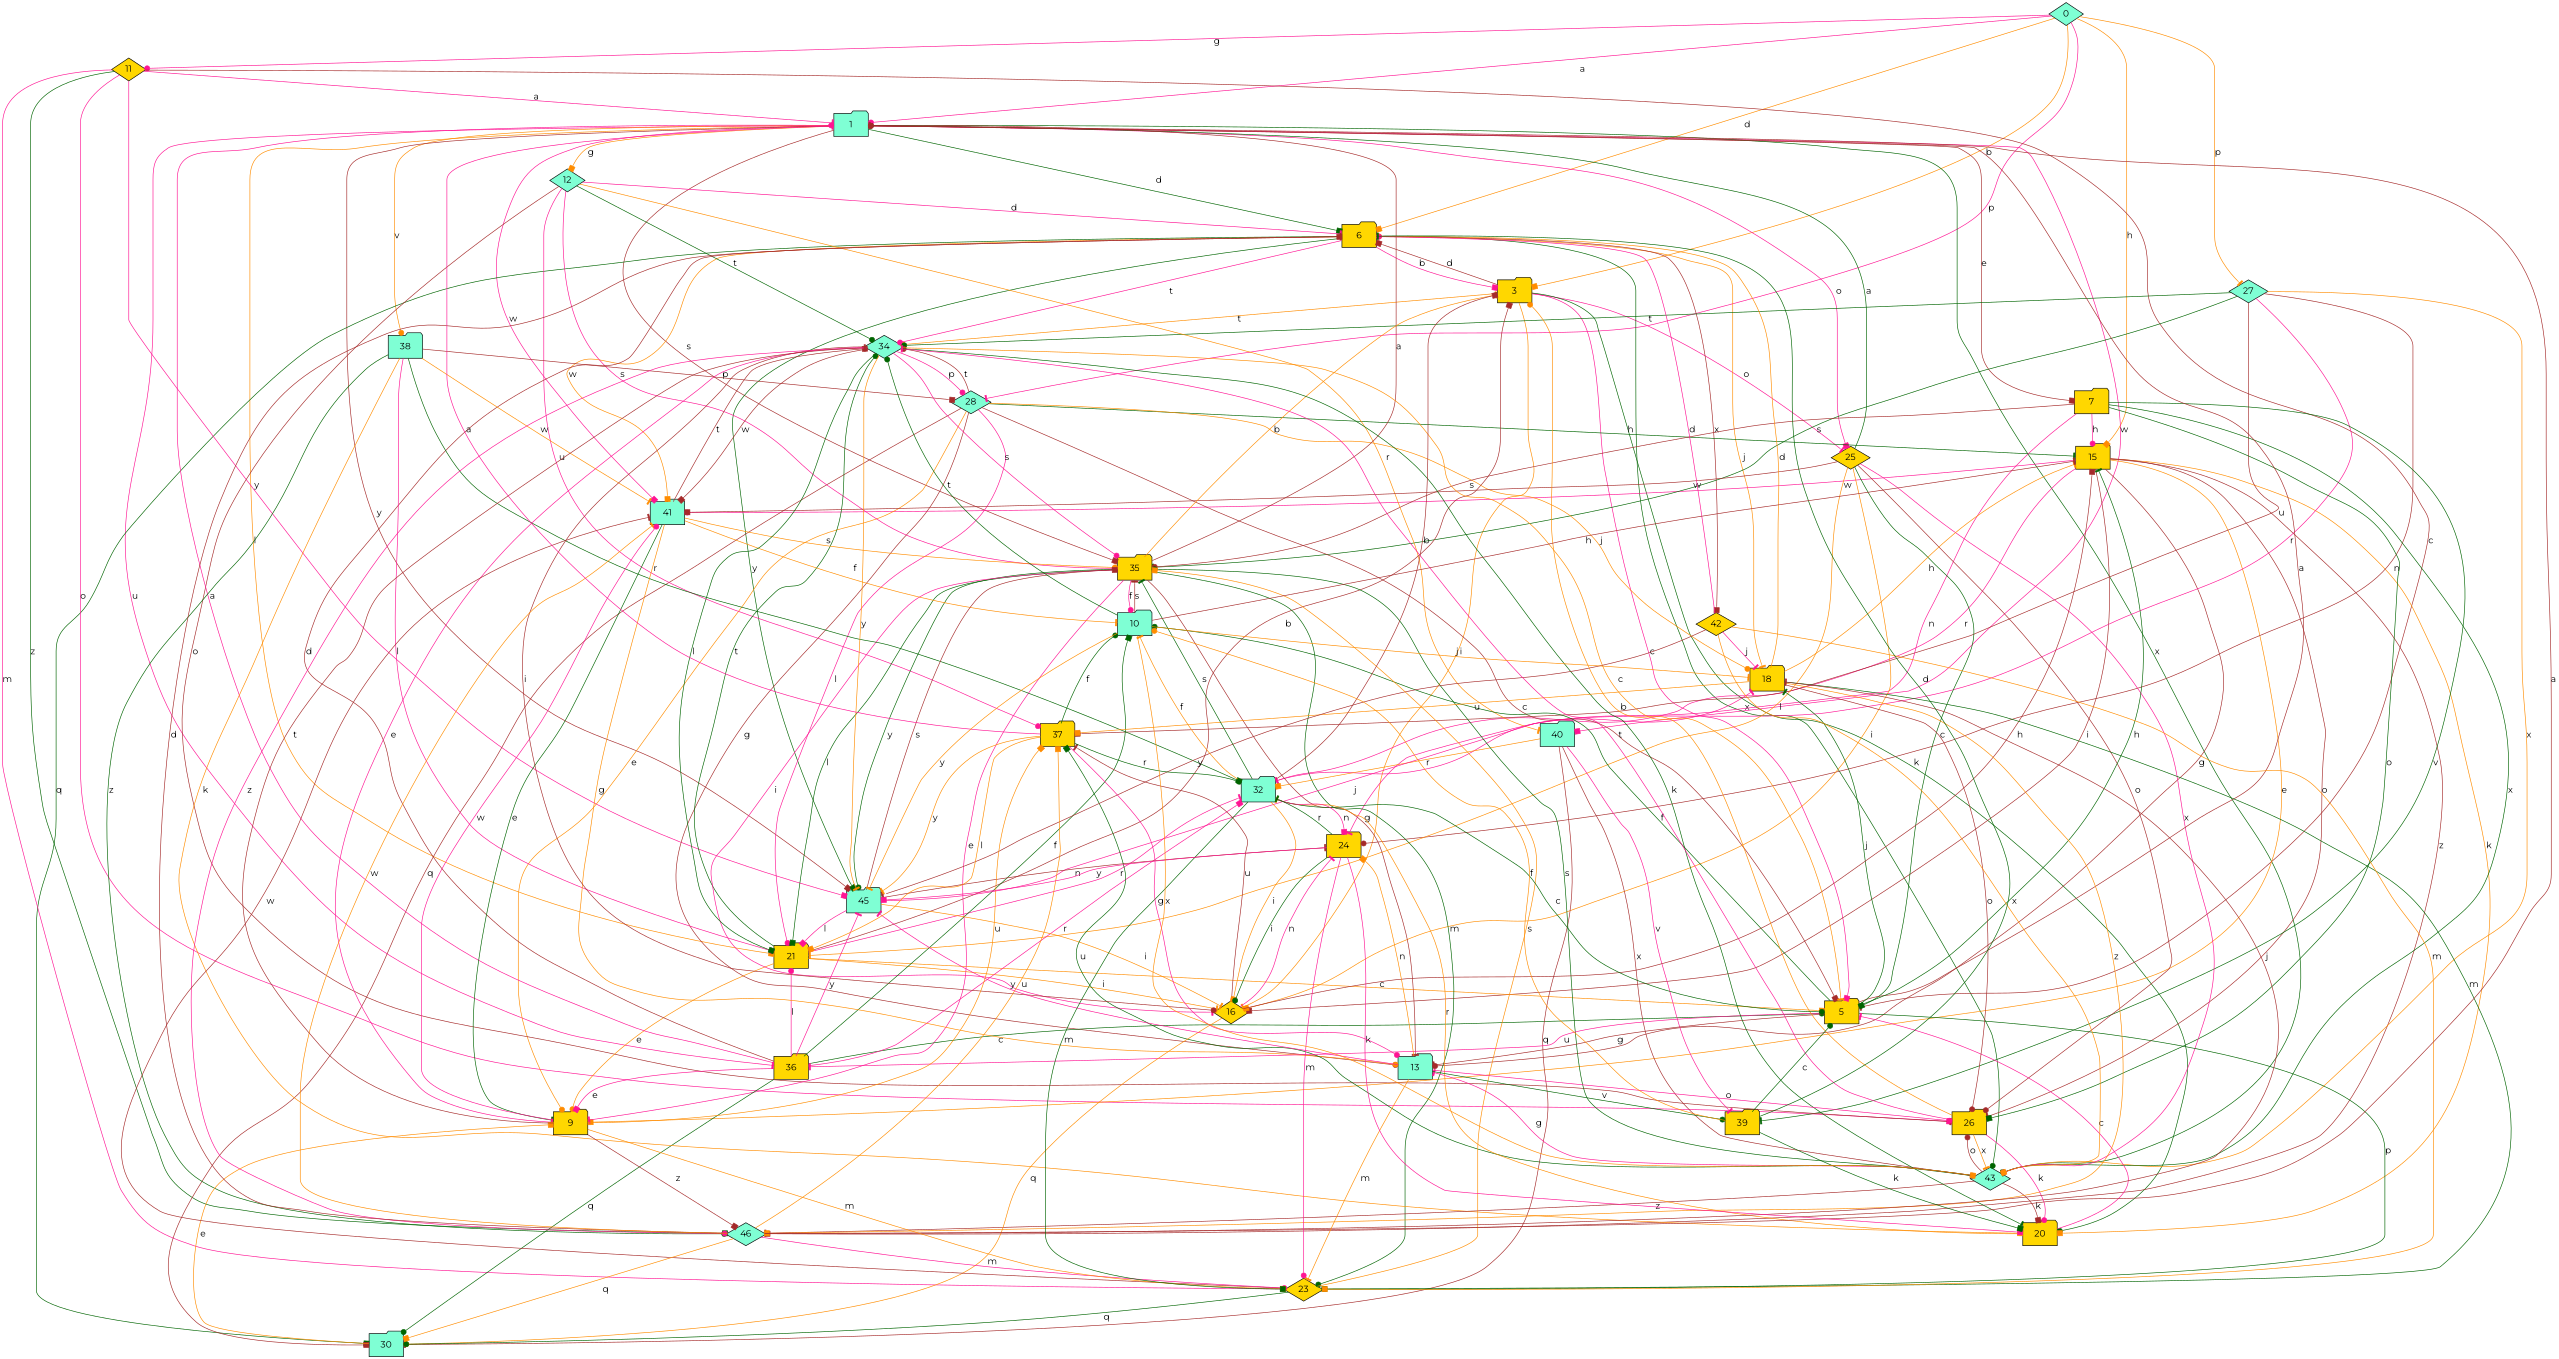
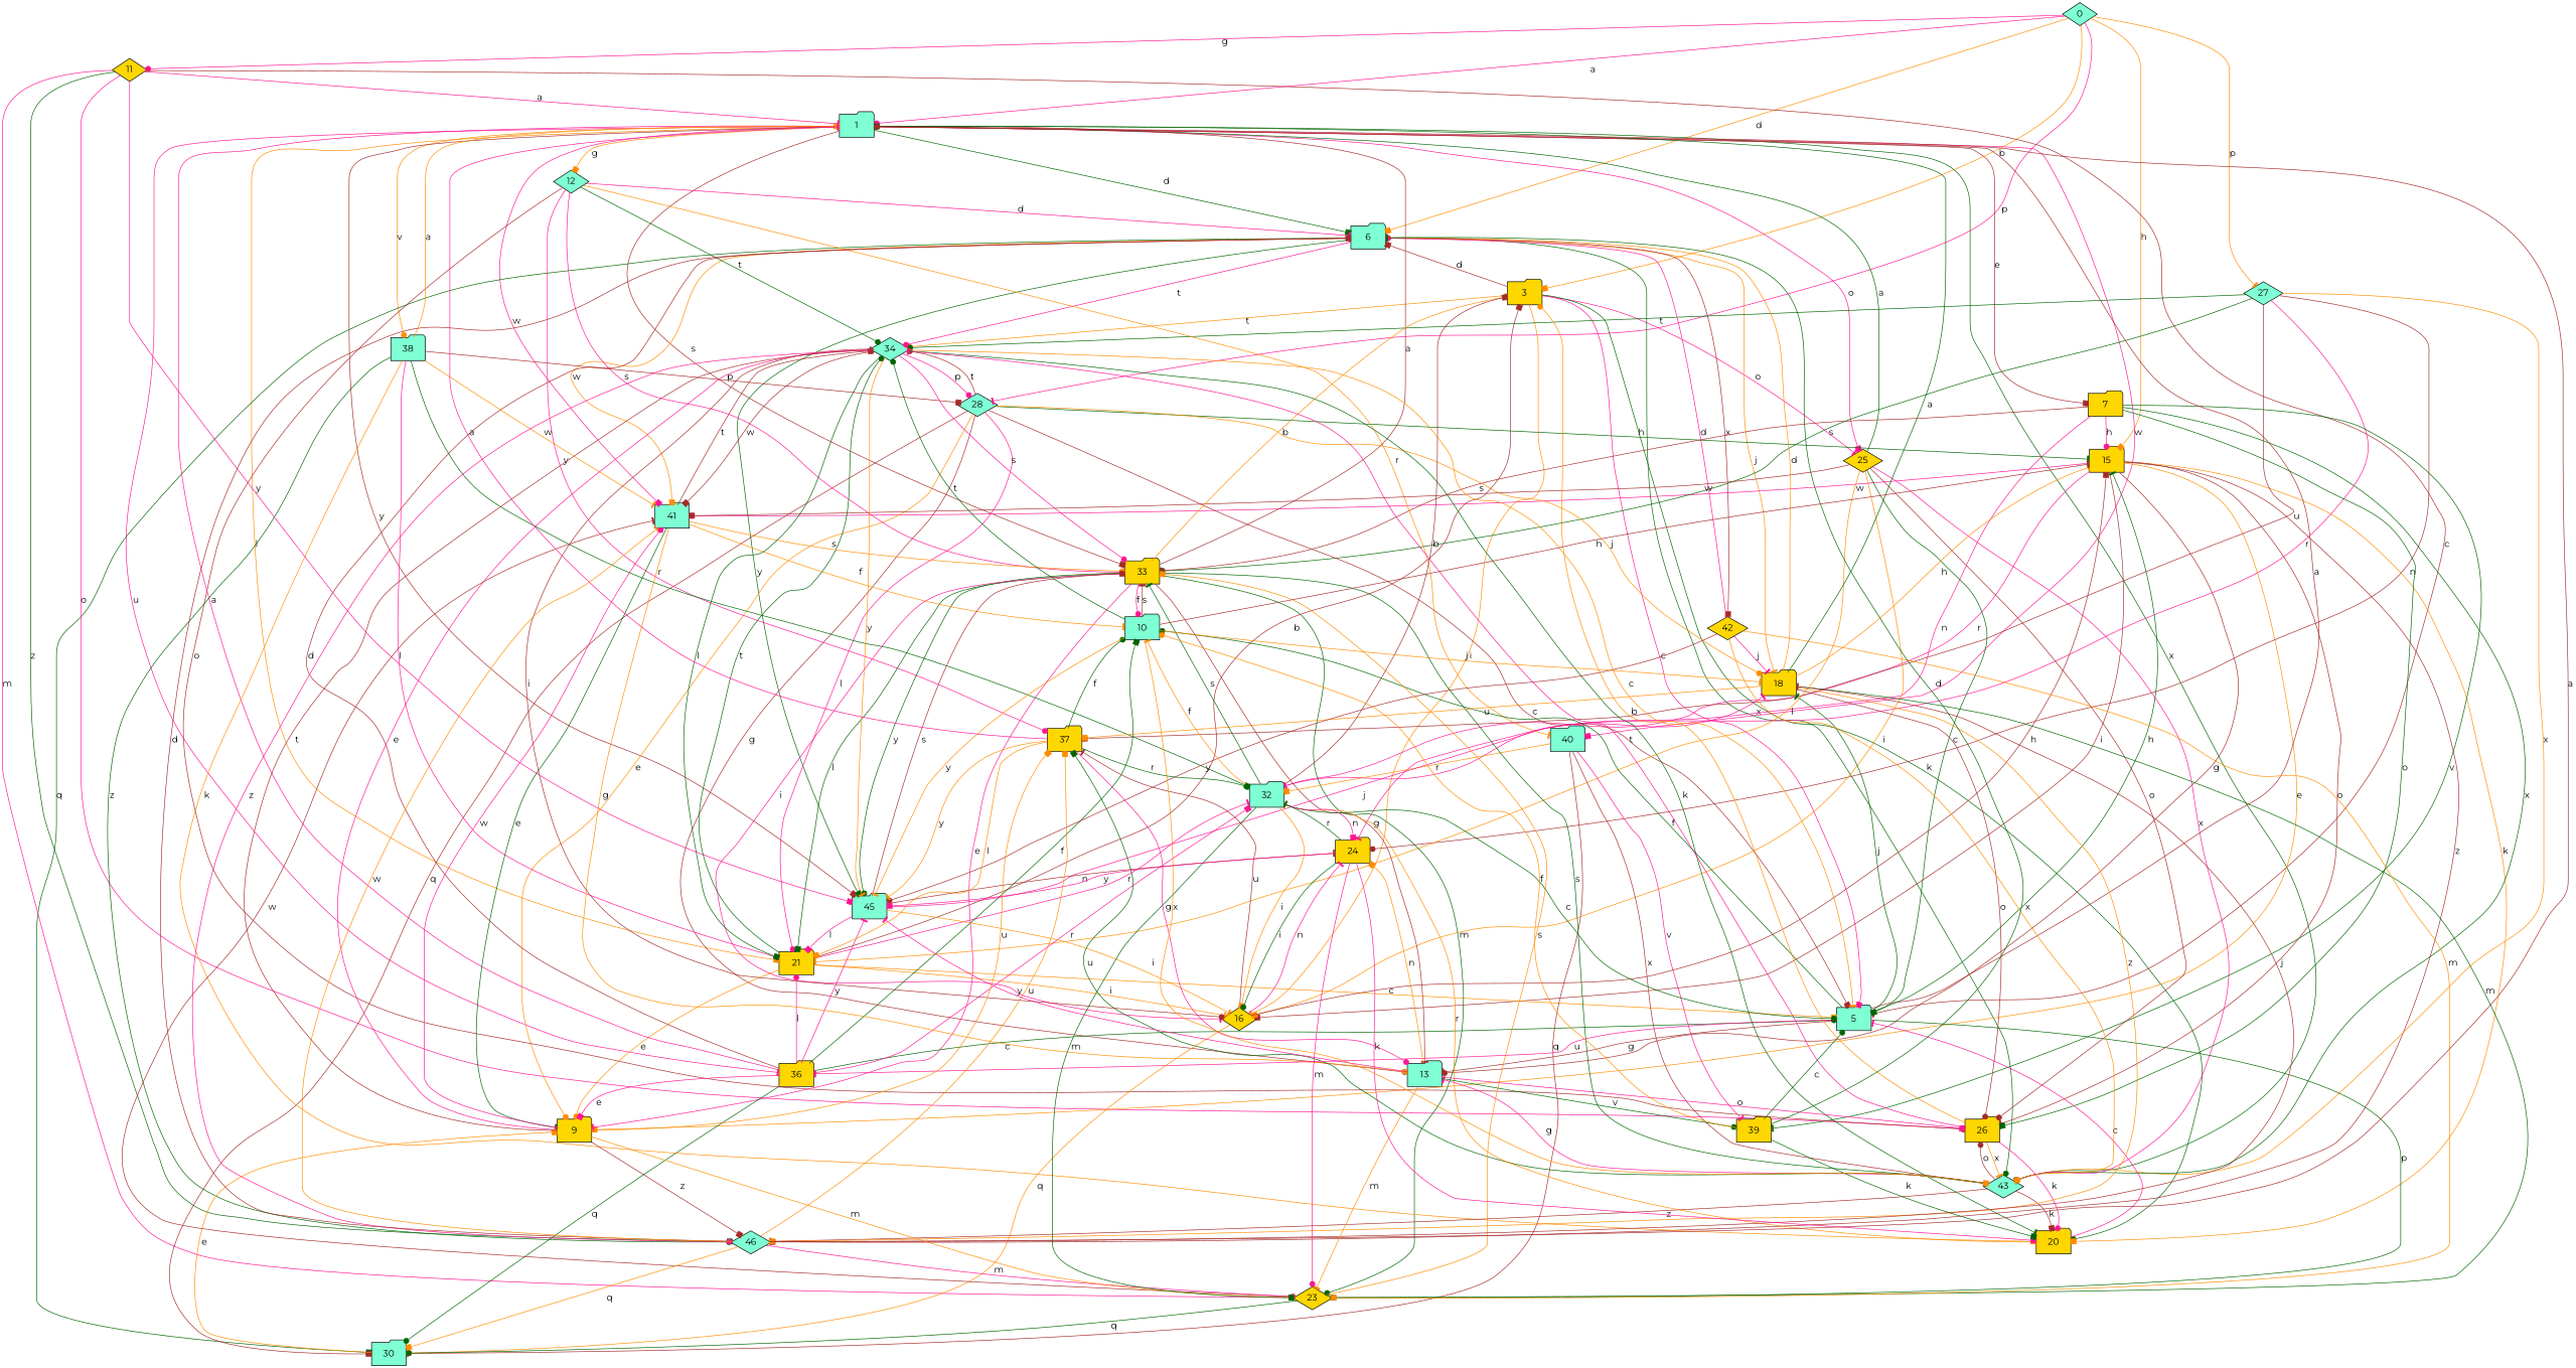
  strict digraph {
    fontname=Montserrat
    node [fillcolor=gold fontname=Montserrat shape=folder style=filled]
    edge [arrowhead=box color=deeppink fontname=Montserrat]
    0 [fillcolor=aquamarine shape=diamond]
    1 [fillcolor=aquamarine]
    3
-   6
+   6 [fillcolor=aquamarine]
    11 [shape=diamond]
    15
    27 [fillcolor=aquamarine shape=diamond]
    28 [fillcolor=aquamarine shape=diamond]
    7
    12 [fillcolor=aquamarine shape=diamond]
    21
    25 [shape=diamond]
-   33 [label=35]
+   33
    36
    38 [fillcolor=aquamarine]
    40 [fillcolor=aquamarine]
    41 [fillcolor=aquamarine]
    45 [fillcolor=aquamarine]
    43 [fillcolor=aquamarine shape=diamond]
-   5
+   5 [fillcolor=aquamarine]
    16 [shape=diamond]
    20
    34 [fillcolor=aquamarine shape=diamond]
    18
    30 [fillcolor=aquamarine]
    42 [shape=diamond]
    23 [shape=diamond]
    26
    46 [fillcolor=aquamarine shape=diamond]
    13 [fillcolor=aquamarine]
    9
    32 [fillcolor=aquamarine]
    24
    37
    39
    10 [fillcolor=aquamarine]
    0 -> 1 [arrowhead=dot label=a]
    0 -> 3 [color=darkorange label=b]
    0 -> 6 [color=darkorange label=d]
    0 -> 11 [arrowhead=dot label=g]
    0 -> 15 [color=darkorange label=h]
    0 -> 27 [arrowhead=tee color=darkorange label=p]
    0 -> 28 [arrowhead=tee label=p]
    1 -> 6 [color=darkgreen label=d]
    1 -> 7 [color=brown label=e]
    1 -> 12 [color=darkorange label=g]
    1 -> 21 [color=darkorange label=l]
    1 -> 25 [label=o]
    1 -> 33 [color=brown label=s]
    1 -> 36 [arrowhead=tee label=u]
    1 -> 38 [arrowhead=dot color=darkorange label=v]
    1 -> 40 [label=w]
    1 -> 41 [label=w]
    1 -> 45 [color=brown label=y]
    1 -> 43 [arrowhead=tee color=darkgreen label=x]
    3 -> 6 [color=brown label=d]
    3 -> 25 [arrowhead=tee label=o]
    3 -> 5 [label=c]
    3 -> 16 [arrowhead=tee color=darkorange label=i]
    3 -> 20 [arrowhead=dot color=darkgreen label=k]
    3 -> 34 [arrowhead=dot color=darkorange label=t]
-   6 -> 3 [label=b]
    6 -> 41 [color=darkorange label=w]
    6 -> 45 [color=darkgreen label=y]
    6 -> 43 [arrowhead=dot color=darkgreen label=x]
    6 -> 34 [arrowhead=dot label=t]
    6 -> 18 [arrowhead=tee color=darkorange label=j]
    6 -> 30 [color=darkgreen label=q]
    6 -> 42 [color=brown label=x]
    11 -> 1 [arrowhead=tee label=a]
    11 -> 45 [label=y]
    11 -> 5 [arrowhead=tee color=brown label=c]
    11 -> 23 [arrowhead=dot label=m]
    11 -> 26 [label=o]
    11 -> 46 [color=darkgreen label=z]
    15 -> 41 [arrowhead=dot label=w]
    15 -> 16 [color=brown label=i]
    15 -> 20 [color=darkorange label=k]
    15 -> 26 [arrowhead=tee color=brown label=o]
    15 -> 46 [color=brown label=z]
    15 -> 13 [arrowhead=dot color=brown label=g]
    15 -> 9 [color=darkorange label=e]
    15 -> 32 [arrowhead=tee label=r]
    27 -> 33 [arrowhead=tee color=darkgreen label=s]
    27 -> 43 [arrowhead=dot color=darkorange label=x]
    27 -> 34 [arrowhead=dot color=darkgreen label=t]
    27 -> 32 [arrowhead=tee label=r]
    27 -> 24 [arrowhead=dot color=brown label=n]
    27 -> 37 [color=brown label=u]
    28 -> 15 [arrowhead=tee color=darkgreen label=h]
    28 -> 21 [arrowhead=dot label=l]
    28 -> 5 [color=brown label=c]
    28 -> 34 [arrowhead=dot color=brown label=t]
    28 -> 18 [arrowhead=dot color=darkorange label=j]
    28 -> 30 [color=brown label=q]
    28 -> 13 [arrowhead=dot color=brown label=g]
    28 -> 9 [arrowhead=dot color=darkorange label=e]
    7 -> 15 [arrowhead=dot label=h]
    7 -> 33 [arrowhead=dot color=brown label=s]
    7 -> 43 [arrowhead=dot color=darkgreen label=x]
    7 -> 26 [color=darkgreen label=o]
    7 -> 24 [arrowhead=tee label=n]
    7 -> 39 [arrowhead=tee color=darkgreen label=v]
    12 -> 6 [arrowhead=tee label=d]
    12 -> 33 [arrowhead=dot label=s]
    12 -> 40 [arrowhead=tee color=darkorange label=r]
    12 -> 34 [arrowhead=dot color=darkgreen label=t]
    12 -> 26 [arrowhead=tee color=brown label=o]
-   12 -> 37 [arrowhead=dot label=u]
+   12 -> 37 [arrowhead=dot label=y]
    21 -> 3 [color=brown label=b]
    21 -> 5 [color=darkorange label=c]
    21 -> 16 [arrowhead=tee color=darkorange label=i]
    21 -> 34 [arrowhead=dot color=darkgreen label=t]
    21 -> 9 [arrowhead=dot color=darkorange label=e]
    21 -> 32 [arrowhead=tee label=r]
    25 -> 1 [arrowhead=dot color=darkgreen label=a]
    25 -> 21 [arrowhead=tee color=darkorange label=l]
    25 -> 41 [color=brown label=w]
    25 -> 43 [arrowhead=dot label=x]
    25 -> 5 [color=darkgreen label=c]
    25 -> 16 [color=darkorange label=i]
    25 -> 26 [arrowhead=dot color=brown label=o]
    33 -> 1 [arrowhead=tee color=brown label=a]
    33 -> 3 [arrowhead=tee color=darkorange label=b]
    33 -> 21 [color=darkgreen label=l]
    33 -> 45 [arrowhead=dot color=darkgreen label=y]
    33 -> 16 [arrowhead=tee label=i]
    33 -> 23 [arrowhead=dot color=darkgreen label=m]
    33 -> 13 [arrowhead=tee color=brown label=g]
    33 -> 9 [arrowhead=tee label=e]
    33 -> 10 [arrowhead=dot label=f]
    36 -> 1 [arrowhead=dot label=a]
    36 -> 6 [color=brown label=d]
    36 -> 21 [arrowhead=dot label=l]
    36 -> 45 [arrowhead=tee label=y]
    36 -> 5 [arrowhead=dot color=darkgreen label=c]
    36 -> 30 [arrowhead=dot color=darkgreen label=q]
    36 -> 9 [label=e]
    36 -> 32 [label=r]
    36 -> 10 [color=darkgreen label=f]
+   38 -> 1 [color=darkorange label=a]
    38 -> 28 [color=brown label=p]
    38 -> 21 [arrowhead=dot label=l]
    38 -> 41 [arrowhead=tee color=darkorange label=w]
    38 -> 20 [color=darkorange label=k]
    38 -> 46 [arrowhead=dot color=darkgreen label=z]
    38 -> 32 [color=darkgreen label=r]
    40 -> 43 [arrowhead=dot color=brown label=x]
    40 -> 30 [arrowhead=tee color=brown label=q]
    40 -> 32 [color=darkorange label=r]
    40 -> 39 [arrowhead=tee label=v]
    41 -> 33 [arrowhead=dot color=darkorange label=s]
    41 -> 34 [color=brown label=t]
    41 -> 13 [arrowhead=dot color=darkorange label=g]
    41 -> 9 [arrowhead=tee color=darkgreen label=e]
    41 -> 10 [arrowhead=tee color=darkorange label=f]
    45 -> 21 [label=l]
    45 -> 33 [color=brown label=s]
    45 -> 16 [arrowhead=tee color=darkorange label=i]
    45 -> 18 [arrowhead=tee label=j]
    45 -> 24 [arrowhead=tee color=brown label=n]
    43 -> 33 [arrowhead=dot color=darkgreen label=s]
    43 -> 20 [color=brown label=k]
    43 -> 26 [arrowhead=dot color=brown label=o]
    43 -> 46 [arrowhead=tee color=brown label=z]
    43 -> 13 [arrowhead=tee label=g]
    43 -> 37 [color=darkgreen label=u]
    5 -> 1 [arrowhead=dot color=brown label=a]
    5 -> 15 [arrowhead=tee color=darkgreen label=h]
    5 -> 36 [arrowhead=tee label=u]
    5 -> 18 [arrowhead=tee color=darkgreen label=j]
    5 -> 23 [arrowhead=dot color=darkgreen label=p]
    5 -> 13 [arrowhead=tee color=brown label=g]
    5 -> 10 [arrowhead=dot color=darkgreen label=f]
    16 -> 15 [color=brown label=h]
    16 -> 30 [arrowhead=dot color=darkorange label=q]
    16 -> 24 [arrowhead=tee label=n]
    16 -> 37 [arrowhead=tee color=brown label=u]
    20 -> 5 [arrowhead=tee label=c]
    20 -> 32 [arrowhead=tee color=darkorange label=r]
    34 -> 28 [arrowhead=dot label=p]
    34 -> 21 [color=darkgreen label=l]
    34 -> 33 [arrowhead=dot label=s]
    34 -> 41 [color=brown label=w]
    34 -> 45 [arrowhead=tee color=darkorange label=y]
    34 -> 5 [arrowhead=tee color=darkorange label=c]
    34 -> 16 [arrowhead=dot color=brown label=i]
    34 -> 20 [arrowhead=tee color=darkgreen label=k]
    34 -> 46 [arrowhead=dot label=z]
    34 -> 9 [arrowhead=tee label=e]
+   18 -> 1 [color=darkgreen label=a]
    18 -> 6 [arrowhead=dot color=darkorange label=d]
    18 -> 15 [arrowhead=tee color=darkorange label=h]
    18 -> 23 [color=darkgreen label=m]
    18 -> 26 [arrowhead=dot color=brown label=o]
    18 -> 46 [color=darkorange label=z]
    18 -> 37 [color=darkorange label=u]
    30 -> 9 [color=darkorange label=e]
    42 -> 6 [arrowhead=dot label=d]
-   42 -> 45 [arrowhead=tee color=brown label=y]
+   42 -> 45 [arrowhead=dot color=brown label=y]
    42 -> 43 [color=darkorange label=x]
    42 -> 18 [arrowhead=tee label=j]
    42 -> 23 [color=darkorange label=m]
    23 -> 33 [color=darkorange label=s]
    23 -> 41 [arrowhead=tee color=brown label=w]
    23 -> 30 [arrowhead=dot color=darkgreen label=q]
    26 -> 3 [arrowhead=dot color=darkorange label=b]
    26 -> 43 [arrowhead=tee color=darkorange label=x]
    26 -> 20 [arrowhead=dot label=k]
    26 -> 34 [arrowhead=tee label=t]
    46 -> 1 [arrowhead=dot color=brown label=a]
    46 -> 6 [arrowhead=tee color=brown label=d]
    46 -> 41 [arrowhead=tee color=darkorange label=w]
    46 -> 18 [arrowhead=tee color=brown label=j]
    46 -> 30 [color=darkorange label=q]
    46 -> 23 [arrowhead=dot label=m]
    46 -> 37 [color=darkorange label=u]
    13 -> 45 [arrowhead=tee label=y]
    13 -> 23 [arrowhead=tee color=darkorange label=m]
    13 -> 26 [arrowhead=dot label=o]
    13 -> 24 [color=darkorange label=n]
    13 -> 39 [arrowhead=dot color=darkgreen label=v]
    9 -> 41 [arrowhead=dot label=w]
    9 -> 34 [arrowhead=tee color=brown label=t]
    9 -> 23 [color=darkorange label=m]
    9 -> 46 [color=brown label=z]
    9 -> 37 [color=darkorange label=u]
    32 -> 3 [color=brown label=b]
    32 -> 33 [arrowhead=tee color=darkgreen label=s]
    32 -> 5 [arrowhead=dot color=darkgreen label=c]
    32 -> 16 [color=darkorange label=i]
    32 -> 23 [color=darkgreen label=m]
    32 -> 24 [label=n]
    32 -> 10 [arrowhead=tee color=darkorange label=f]
    24 -> 45 [label=y]
    24 -> 16 [arrowhead=dot color=darkgreen label=i]
    24 -> 20 [label=k]
    24 -> 23 [arrowhead=dot label=m]
    24 -> 32 [arrowhead=tee color=darkgreen label=r]
    37 -> 1 [arrowhead=tee label=a]
    37 -> 21 [color=darkorange label=l]
    37 -> 45 [arrowhead=tee color=darkorange label=y]
    37 -> 13 [arrowhead=dot label=g]
    37 -> 32 [arrowhead=dot color=darkgreen label=r]
    37 -> 10 [arrowhead=dot color=darkgreen label=f]
    39 -> 6 [arrowhead=tee color=darkgreen label=d]
    39 -> 5 [arrowhead=dot color=darkgreen label=c]
    39 -> 20 [color=darkgreen label=k]
    39 -> 10 [arrowhead=dot color=darkorange label=f]
    10 -> 15 [arrowhead=tee color=brown label=h]
    10 -> 33 [arrowhead=tee color=brown label=s]
    10 -> 45 [arrowhead=tee color=darkorange label=y]
    10 -> 43 [color=darkorange label=x]
    10 -> 34 [arrowhead=dot color=darkgreen label=t]
    10 -> 18 [arrowhead=tee color=darkorange label=j]
  }
